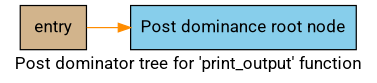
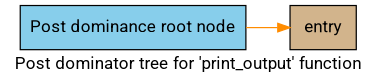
  digraph {
    label="Post dominator tree for 'print_output' function"
    rankdir=LR
    fontname=Roboto
    node [shape=record style=filled fontname=Roboto]
    n1 [label="{Post dominance root node}" fillcolor=skyblue]
    n2 [label="{entry}" fillcolor=tan]
-   n2 -> n1 [color=darkorange fontname=Roboto]
+   n1 -> n2 [color=darkorange fontname=Roboto]
  }
